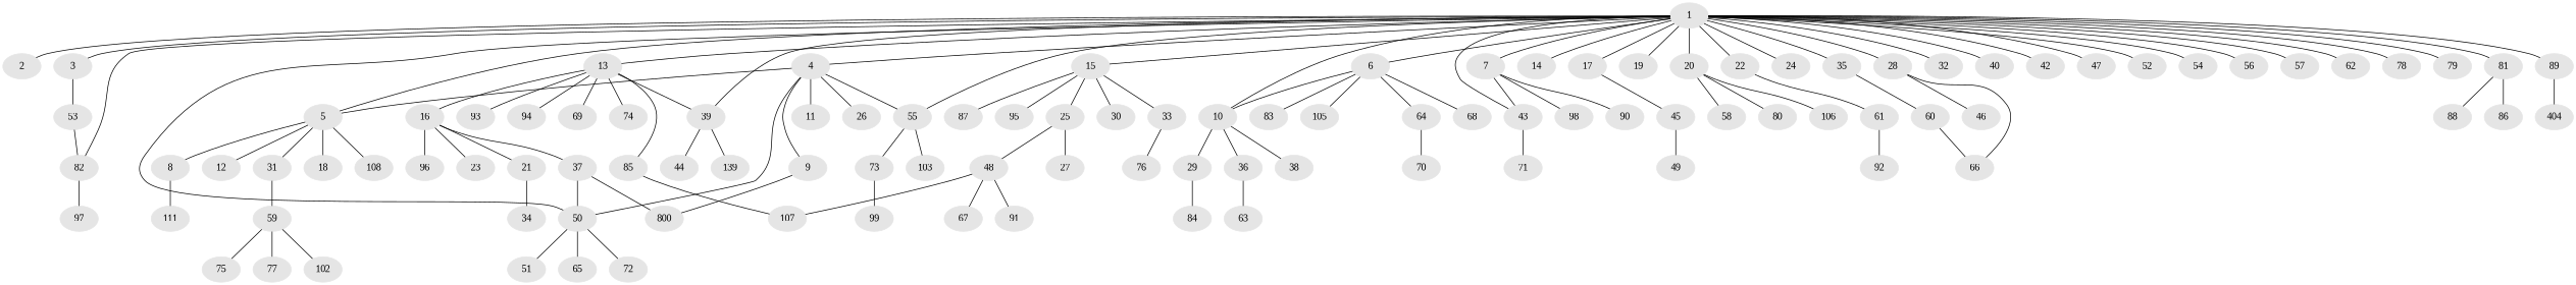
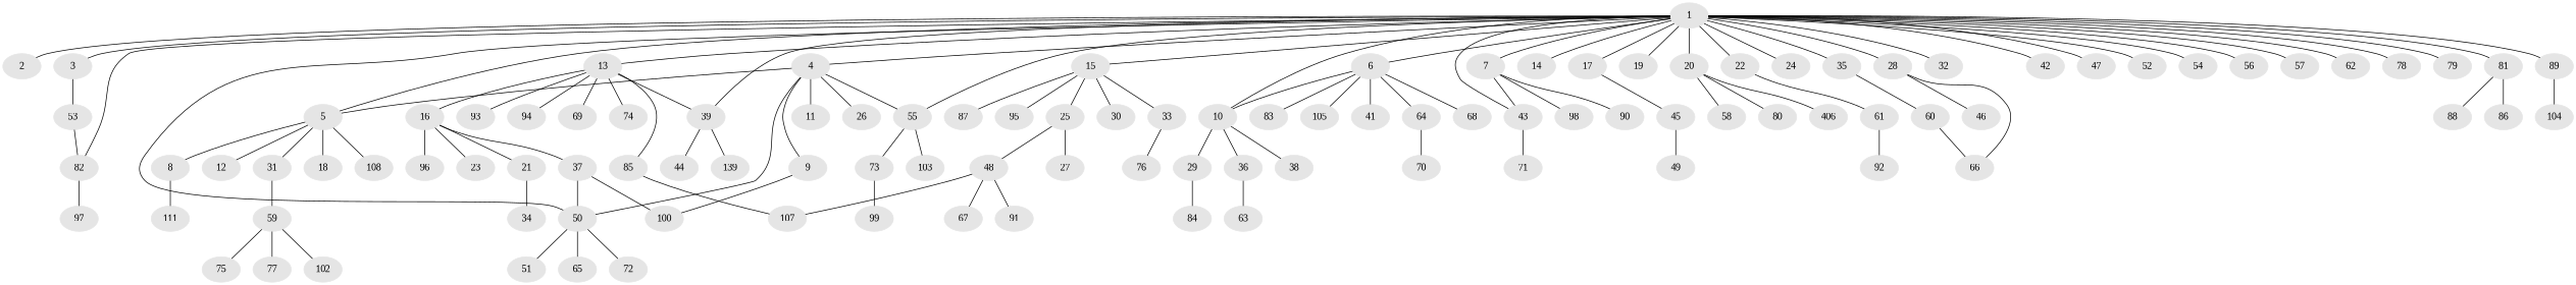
  graph {
    fontname="Liberation Serif"
    node [color=gray90 fontname="Liberation Serif" style=filled]
    edge [fontname="Liberation Serif"]
    1
    2
    3
    4
    5
    6
    7
    10
    13
    14
    15
    17
    19
    20
    22
    24
    28
    32
    35
    39
-   40
    42
    43
    47
    50
    52
    54
    55
    56
    57
    62
    78
    79
    81
    82
    89
    53
    9
    11
    26
    8
    12
    18
    31
    108
+   41
    64
    68
    83
    105
    90
    98
    29
    36
    38
    16
    69
    74
    85
    93
    94
    25
    30
    33
    87
    95
    45
    58
    80
-   106
+   106 [label=406]
    61
    46
    66
    60
    44
    n76 [label=139]
    71
    51
    65
    72
    73
    103
    92
    86
    88
    97
-   104 [label=404]
-   100 [label=800]
+   104
+   100
    n89 [label=111]
    59
    70
    84
    63
    21
    23
    37
    96
    107
    27
    48
    76
    34
    49
    67
    91
    75
    77
    102
    99
    1 -- 2
    1 -- 3
    1 -- 4
    1 -- 5
    1 -- 6
    1 -- 7
    1 -- 10
    1 -- 13
    1 -- 14
    1 -- 15
    1 -- 17
    1 -- 19
    1 -- 20
    1 -- 22
    1 -- 24
    1 -- 28
    1 -- 32
    1 -- 35
    1 -- 39
-   1 -- 40
    1 -- 42
    1 -- 43
    1 -- 47
    1 -- 50
    1 -- 52
    1 -- 54
    1 -- 55
    1 -- 56
    1 -- 57
    1 -- 62
    1 -- 78
    1 -- 79
    1 -- 81
    1 -- 82
    1 -- 89
    3 -- 53
    4 -- 5
    4 -- 50
    4 -- 55
    4 -- 9
    4 -- 11
    4 -- 26
    5 -- 8
    5 -- 12
    5 -- 18
    5 -- 31
    5 -- 108
    6 -- 10
+   6 -- 41
    6 -- 64
    6 -- 68
    6 -- 83
    6 -- 105
    7 -- 43
    7 -- 90
    7 -- 98
    10 -- 29
    10 -- 36
    10 -- 38
    13 -- 39
    13 -- 16
    13 -- 69
    13 -- 74
    13 -- 85
    13 -- 93
    13 -- 94
    15 -- 25
    15 -- 30
    15 -- 33
    15 -- 87
    15 -- 95
    17 -- 45
    20 -- 58
    20 -- 80
    20 -- 106
    22 -- 61
    28 -- 46
    28 -- 66
    35 -- 60
    39 -- 44
    39 -- n76
    43 -- 71
    50 -- 51
    50 -- 65
    50 -- 72
    55 -- 73
    55 -- 103
    81 -- 86
    81 -- 88
    82 -- 97
    89 -- 104
    53 -- 82
    9 -- 100
    8 -- n89
    31 -- 59
    64 -- 70
    29 -- 84
    36 -- 63
    16 -- 21
    16 -- 23
    16 -- 37
    16 -- 96
    85 -- 107
    25 -- 27
    25 -- 48
    33 -- 76
    45 -- 49
    61 -- 92
    60 -- 66
    73 -- 99
    59 -- 75
    59 -- 77
    59 -- 102
    21 -- 34
    37 -- 50
    37 -- 100
    48 -- 107
    48 -- 67
    48 -- 91
  }
